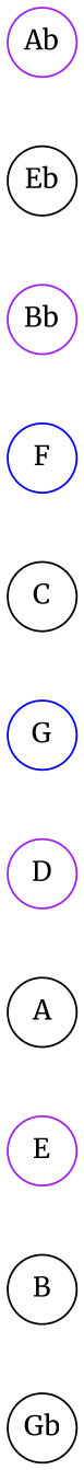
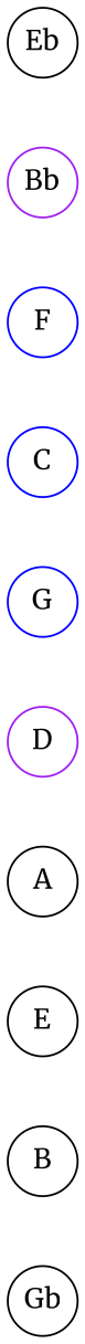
  graph {
    fontname=Merriweather
    mindist=.1
    node [color=black fontname=Merriweather margin=0 shape=circle]
    edge [fontname=Merriweather style=invis]
-   E [color=purple]
+   E
    B
    Gb
-   Ab [color=purple]
    Eb
    Bb [color=purple]
    F [color=blue]
-   C
+   C [color=blue]
    G [color=blue]
    D [color=purple]
    A
    subgraph sub_1 {
      E
      B
      Gb
-     Ab
      Eb
      Bb
      F
      C
      G
      D
      A
    }
    E -- B
    B -- Gb
-   Ab -- Eb
    Eb -- Bb
    Bb -- F
    F -- C
    C -- G
    G -- D
    D -- A
    A -- E
  }
